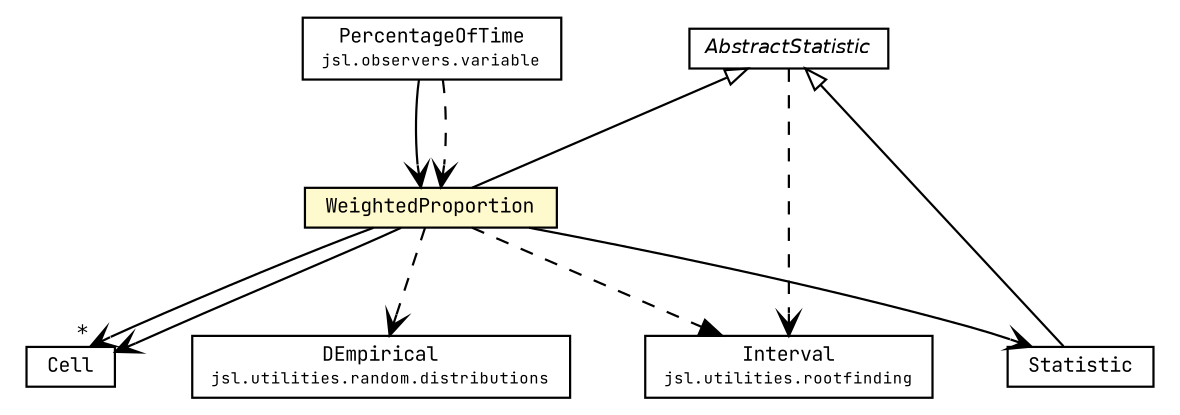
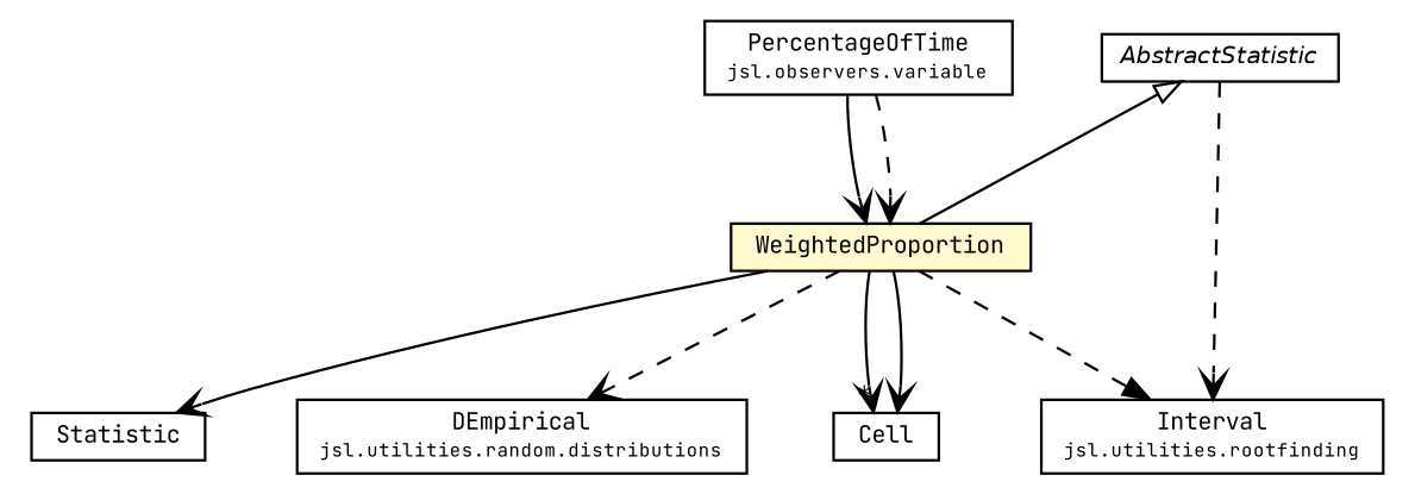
  digraph {
    fontname="JetBrains Mono"
    nodesep=0.25
    ranksep=0.5
    node [fontcolor=black fontname="JetBrains Mono" fontsize=9.0 shape=plaintext]
    edge [arrowhead=open color=black fontcolor=black fontname="JetBrains Mono" fontsize=10.0 headport=p labelfontname=Helvetica labelfontsize=10 tailport=p]
    n1 [label=<<table title="jsl.observers.variable.PercentageOfTime" border="0" cellborder="1" cellspacing="0" cellpadding="2" port="p" href="../../observers/variable/PercentageOfTime.html"> 		<tr><td><table border="0" cellspacing="0" cellpadding="1"> <tr><td align="center" balign="center"> PercentageOfTime </td></tr> <tr><td align="center" balign="center"><font point-size="7.0"> jsl.observers.variable </font></td></tr> 		</table></td></tr> 		</table>>]
    n2 [label=<<table title="jsl.utilities.statistic.WeightedProportion" border="0" cellborder="1" cellspacing="0" cellpadding="2" port="p" bgcolor="lemonChiffon" href="./WeightedProportion.html"> 		<tr><td><table border="0" cellspacing="0" cellpadding="1"> <tr><td align="center" balign="center"> WeightedProportion </td></tr> 		</table></td></tr> 		</table>>]
    n3 [label=<<table title="jsl.utilities.statistic.Statistic" border="0" cellborder="1" cellspacing="0" cellpadding="2" port="p" href="./Statistic.html"> 		<tr><td><table border="0" cellspacing="0" cellpadding="1"> <tr><td align="center" balign="center"> Statistic </td></tr> 		</table></td></tr> 		</table>>]
    n4 [label=<<table title="jsl.utilities.random.distributions.DEmpirical" border="0" cellborder="1" cellspacing="0" cellpadding="2" port="p" href="../random/distributions/DEmpirical.html"> 		<tr><td><table border="0" cellspacing="0" cellpadding="1"> <tr><td align="center" balign="center"> DEmpirical </td></tr> <tr><td align="center" balign="center"><font point-size="7.0"> jsl.utilities.random.distributions </font></td></tr> 		</table></td></tr> 		</table>>]
    n5 [label=<<table title="jsl.utilities.rootfinding.Interval" border="0" cellborder="1" cellspacing="0" cellpadding="2" port="p" href="../rootfinding/Interval.html"> 		<tr><td><table border="0" cellspacing="0" cellpadding="1"> <tr><td align="center" balign="center"> Interval </td></tr> <tr><td align="center" balign="center"><font point-size="7.0"> jsl.utilities.rootfinding </font></td></tr> 		</table></td></tr> 		</table>>]
    n6 [label=<<table title="jsl.utilities.statistic.WeightedProportion.Cell" border="0" cellborder="1" cellspacing="0" cellpadding="2" port="p" href="./WeightedProportion.Cell.html"> 		<tr><td><table border="0" cellspacing="0" cellpadding="1"> <tr><td align="center" balign="center"> Cell </td></tr> 		</table></td></tr> 		</table>>]
    n7 [label=<<table title="jsl.utilities.statistic.AbstractStatistic" border="0" cellborder="1" cellspacing="0" cellpadding="2" port="p" href="./AbstractStatistic.html"> 		<tr><td><table border="0" cellspacing="0" cellpadding="1"> <tr><td align="center" balign="center"><font face="Helvetica-Oblique"> AbstractStatistic </font></td></tr> 		</table></td></tr> 		</table>>]
    n1 -> n2
    n1 -> n2 [style=dashed]
    n2 -> n3
    n2 -> n4 [style=dashed]
    n2 -> n5 [arrowhead=normal style=dashed]
    n2 -> n6 [headlabel="*"]
    n2 -> n6
    n7 -> n2 [arrowtail=empty dir=back fontsize=10 arrowhead="" color="" fontcolor=""]
-   n7 -> n3 [arrowtail=empty dir=back fontsize=10 arrowhead="" color="" fontcolor=""]
    n7 -> n5 [style=dashed]
  }
